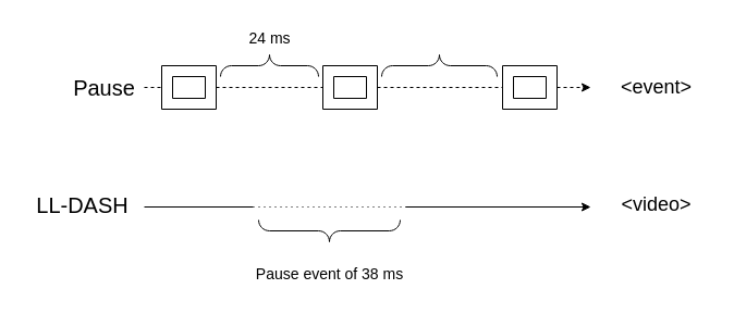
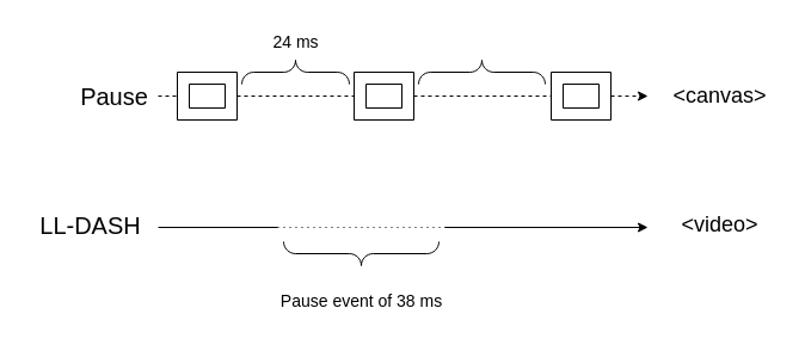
  <mxCell id="0" />
  <mxCell id="1" parent="0" />
  <mxCell id="2" value="" style="endArrow=none;html=1;rounded=0;dashed=1;entryX=0;entryY=0.5;entryDx=0;entryDy=0;entryPerimeter=0;endFill=0;" edge="1" parent="1" target="10"><mxGeometry width="50" height="50" relative="1" as="geometry"><mxPoint x="132" y="80" as="sourcePoint" /><mxPoint x="552" y="79.5" as="targetPoint" /></mxGeometry></mxCell>
  <mxCell id="3" value="" style="verticalLabelPosition=bottom;verticalAlign=top;html=1;shape=mxgraph.basic.frame;dx=10;whiteSpace=wrap;" vertex="1" parent="1"><mxGeometry x="296" y="60" width="50" height="40" as="geometry" /></mxCell>
  <mxCell id="4" value="" style="verticalLabelPosition=bottom;shadow=0;dashed=0;align=center;html=1;verticalAlign=top;strokeWidth=1;shape=mxgraph.mockup.markup.curlyBrace;whiteSpace=wrap;strokeColor=#000000;" vertex="1" parent="1"><mxGeometry x="202" y="50" width="90" height="20" as="geometry" /></mxCell>
  <mxCell id="5" value="&lt;font style=&quot;font-size: 14px;&quot;&gt;24 ms&lt;/font&gt;" style="text;html=1;align=center;verticalAlign=middle;resizable=0;points=[];autosize=1;strokeColor=none;fillColor=none;" vertex="1" parent="1"><mxGeometry x="217" y="20" width="60" height="30" as="geometry" /></mxCell>
  <mxCell id="6" value="" style="verticalLabelPosition=bottom;verticalAlign=top;html=1;shape=mxgraph.basic.frame;dx=10;whiteSpace=wrap;" vertex="1" parent="1"><mxGeometry x="461" y="60" width="50" height="40" as="geometry" /></mxCell>
  <mxCell id="7" value="" style="verticalLabelPosition=bottom;shadow=0;dashed=0;align=center;html=1;verticalAlign=top;strokeWidth=1;shape=mxgraph.mockup.markup.curlyBrace;whiteSpace=wrap;strokeColor=#000000;" vertex="1" parent="1"><mxGeometry x="350" y="50" width="106" height="20" as="geometry" /></mxCell>
- <mxCell id="8" value="&lt;font style=&quot;font-size: 18px;&quot;&gt;&amp;lt;event&amp;gt;&lt;/font&gt;" style="text;html=1;align=center;verticalAlign=middle;resizable=0;points=[];autosize=1;strokeColor=none;fillColor=none;" vertex="1" parent="1"><mxGeometry x="552" y="60" width="100" height="40" as="geometry" /></mxCell>
+ <mxCell id="8" value="&lt;font style=&quot;font-size: 18px;&quot;&gt;&amp;lt;canvas&amp;gt;&lt;/font&gt;" style="text;html=1;align=center;verticalAlign=middle;resizable=0;points=[];autosize=1;strokeColor=none;fillColor=none;" vertex="1" parent="1"><mxGeometry x="552" y="60" width="100" height="40" as="geometry" /></mxCell>
  <mxCell id="9" value="" style="shape=image;html=1;verticalAlign=top;verticalLabelPosition=bottom;labelBackgroundColor=#ffffff;imageAspect=0;aspect=fixed;image=https://cdn4.iconfinder.com/data/icons/48-bubbles/48/24.TV-128.png" vertex="1" parent="1"><mxGeometry x="557" y="89" width="90" height="90" as="geometry" /></mxCell>
  <mxCell id="10" value="" style="verticalLabelPosition=bottom;verticalAlign=top;html=1;shape=mxgraph.basic.frame;dx=10;whiteSpace=wrap;" vertex="1" parent="1"><mxGeometry x="148" y="60" width="50" height="40" as="geometry" /></mxCell>
  <mxCell id="11" value="" style="endArrow=none;html=1;rounded=0;dashed=1;endFill=0;entryX=0;entryY=0.5;entryDx=0;entryDy=0;entryPerimeter=0;exitX=1;exitY=0.5;exitDx=0;exitDy=0;exitPerimeter=0;" edge="1" parent="1" source="10" target="3"><mxGeometry width="50" height="50" relative="1" as="geometry"><mxPoint x="212" y="80" as="sourcePoint" /><mxPoint x="262" y="80" as="targetPoint" /></mxGeometry></mxCell>
  <mxCell id="12" value="" style="endArrow=none;html=1;rounded=0;dashed=1;endFill=0;entryX=0;entryY=0.5;entryDx=0;entryDy=0;entryPerimeter=0;exitX=1;exitY=0.5;exitDx=0;exitDy=0;exitPerimeter=0;" edge="1" parent="1" source="3" target="6"><mxGeometry width="50" height="50" relative="1" as="geometry"><mxPoint x="355" y="79.5" as="sourcePoint" /><mxPoint x="462" y="79.5" as="targetPoint" /></mxGeometry></mxCell>
  <mxCell id="13" value="" style="endArrow=classic;html=1;rounded=0;dashed=1;endFill=1;exitX=1;exitY=0.5;exitDx=0;exitDy=0;exitPerimeter=0;" edge="1" parent="1" source="6"><mxGeometry width="50" height="50" relative="1" as="geometry"><mxPoint x="522" y="79.5" as="sourcePoint" /><mxPoint x="542" y="80" as="targetPoint" /></mxGeometry></mxCell>
  <mxCell id="14" value="" style="endArrow=none;html=1;rounded=0;endFill=0;" edge="1" parent="1"><mxGeometry width="50" height="50" relative="1" as="geometry"><mxPoint x="132" y="190" as="sourcePoint" /><mxPoint x="232" y="190" as="targetPoint" /></mxGeometry></mxCell>
  <mxCell id="15" value="" style="endArrow=none;html=1;rounded=0;endFill=0;dashed=1;dashPattern=1 4;" edge="1" parent="1"><mxGeometry width="50" height="50" relative="1" as="geometry"><mxPoint x="232" y="190" as="sourcePoint" /><mxPoint x="382" y="190" as="targetPoint" /></mxGeometry></mxCell>
  <mxCell id="16" value="" style="endArrow=classic;html=1;rounded=0;endFill=1;" edge="1" parent="1"><mxGeometry width="50" height="50" relative="1" as="geometry"><mxPoint x="372" y="190" as="sourcePoint" /><mxPoint x="542" y="190" as="targetPoint" /></mxGeometry></mxCell>
  <mxCell id="17" value="&lt;font style=&quot;font-size: 18px;&quot;&gt;&amp;lt;video&amp;gt;&lt;/font&gt;" style="text;html=1;align=center;verticalAlign=middle;resizable=0;points=[];autosize=1;strokeColor=none;fillColor=none;" vertex="1" parent="1"><mxGeometry x="557" y="168" width="90" height="40" as="geometry" /></mxCell>
  <mxCell id="18" value="" style="verticalLabelPosition=bottom;shadow=0;dashed=0;align=center;html=1;verticalAlign=top;strokeWidth=1;shape=mxgraph.mockup.markup.curlyBrace;whiteSpace=wrap;strokeColor=#000000;direction=west;" vertex="1" parent="1"><mxGeometry x="237" y="202" width="130" height="20" as="geometry" /></mxCell>
  <mxCell id="19" value="&lt;font style=&quot;font-size: 14px;&quot;&gt;Pause event of 38 ms&lt;/font&gt;" style="text;html=1;align=center;verticalAlign=middle;resizable=0;points=[];autosize=1;strokeColor=none;fillColor=none;" vertex="1" parent="1"><mxGeometry x="222" y="237" width="160" height="30" as="geometry" /></mxCell>
  <mxCell id="20" value="&lt;font style=&quot;font-size: 20px;&quot;&gt;Pause&lt;/font&gt;" style="text;html=1;align=center;verticalAlign=middle;resizable=0;points=[];autosize=1;strokeColor=none;fillColor=none;" vertex="1" parent="1"><mxGeometry x="60" y="60" width="70" height="40" as="geometry" /></mxCell>
  <mxCell id="21" value="&lt;font style=&quot;font-size: 20px;&quot;&gt;LL-DASH&lt;/font&gt;" style="text;html=1;align=center;verticalAlign=middle;resizable=0;points=[];autosize=1;strokeColor=none;fillColor=none;" vertex="1" parent="1"><mxGeometry x="20" y="168" width="110" height="40" as="geometry" /></mxCell>
